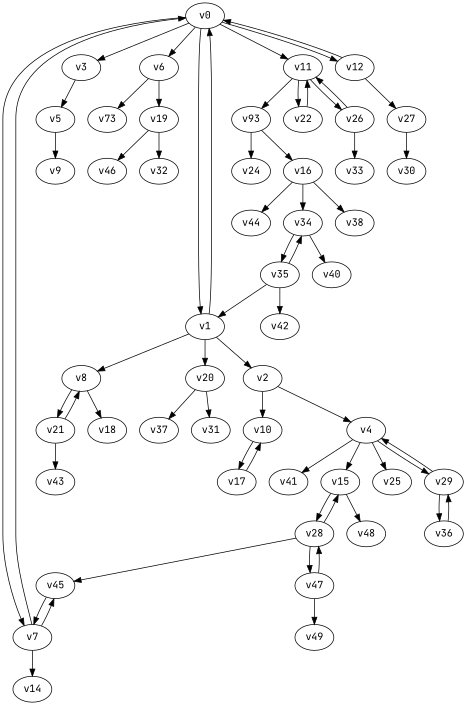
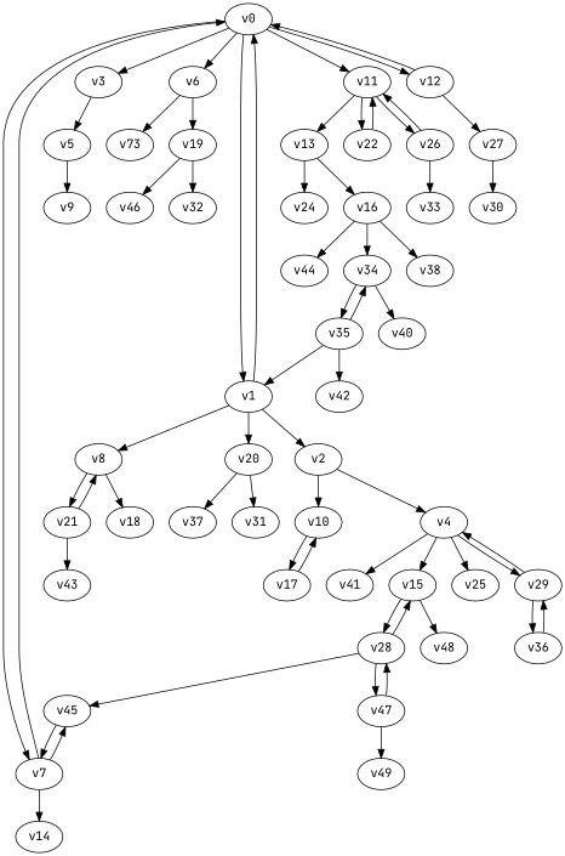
  digraph {
    fontname="JetBrains Mono"
    node [fontname="JetBrains Mono" player=0 weight=13]
    edge [fontname="JetBrains Mono"]
    v0 [weight=-1]
    v1 [player=1]
    v3 [player=1 weight=5]
    v6 [weight=0]
    v7 [player=1 weight=3]
    v11 [player=1 weight=4]
    v12 [weight=7]
    v2 [weight=0]
    v8 [weight=14]
    v20 [weight=1]
    v5 [player=1 weight=-1]
    v19 [player=1 weight=6]
    n13 [label=v73 player=1 weight=14]
    v14 [weight=6]
    v45 [player=1 weight=4]
-   v13 [player=1 weight=15 label=v93]
+   v13 [player=1 weight=15]
    v22
    v26 [weight=7]
    v27 [player=1]
    v4 [weight=0]
    v10 [weight=0]
    v18 [weight=11]
    v21 [player=1 weight=9]
    v31 [player=1 weight=14]
    v37 [player=1 weight=5]
    v15 [player=1 weight=11]
    v25 [player=1 weight=7]
    v29 [player=1 weight=3]
    v41 [player=1 weight=8]
    v17 [player=1]
    v9 [player=1 weight=6]
    v28 [weight=3]
    v48 [weight=-2]
    v36 [weight=6]
    v32 [weight=5]
    v46 [weight=10]
    v43 [player=1]
    v16 [weight=11]
    v24 [weight=-1]
    v33 [player=1 weight=5]
    v30 [weight=-1]
    v34 [weight=2]
    v38 [weight=5]
    v44 [weight=7]
    v47 [player=1 weight=9]
    v35 [player=1]
    v40 [weight=1]
    v49 [player=1 weight=12]
    v42 [weight=10]
    v0 -> v1
    v0 -> v3
    v0 -> v6
    v0 -> v7
    v0 -> v11
    v0 -> v12
    v1 -> v0
    v1 -> v2
    v1 -> v8
    v1 -> v20
    v3 -> v5
    v6 -> v19
    v6 -> n13
    v7 -> v0
    v7 -> v14
    v7 -> v45
    v11 -> v13
    v11 -> v22
    v11 -> v26
    v12 -> v0
    v12 -> v27
    v2 -> v4
    v2 -> v10
    v8 -> v18
    v8 -> v21
    v20 -> v31
    v20 -> v37
    v5 -> v9
    v19 -> v32
    v19 -> v46
    v45 -> v7
    v13 -> v16
    v13 -> v24
    v22 -> v11
    v26 -> v11
    v26 -> v33
    v27 -> v30
    v4 -> v15
    v4 -> v25
    v4 -> v29
    v4 -> v41
    v10 -> v17
    v21 -> v8
    v21 -> v43
    v15 -> v28
    v15 -> v48
    v29 -> v4
    v29 -> v36
    v17 -> v10
    v28 -> v45
    v28 -> v15
    v28 -> v47
    v36 -> v29
    v16 -> v34
    v16 -> v38
    v16 -> v44
    v34 -> v35
    v34 -> v40
    v47 -> v28
    v47 -> v49
    v35 -> v1
    v35 -> v34
    v35 -> v42
  }
